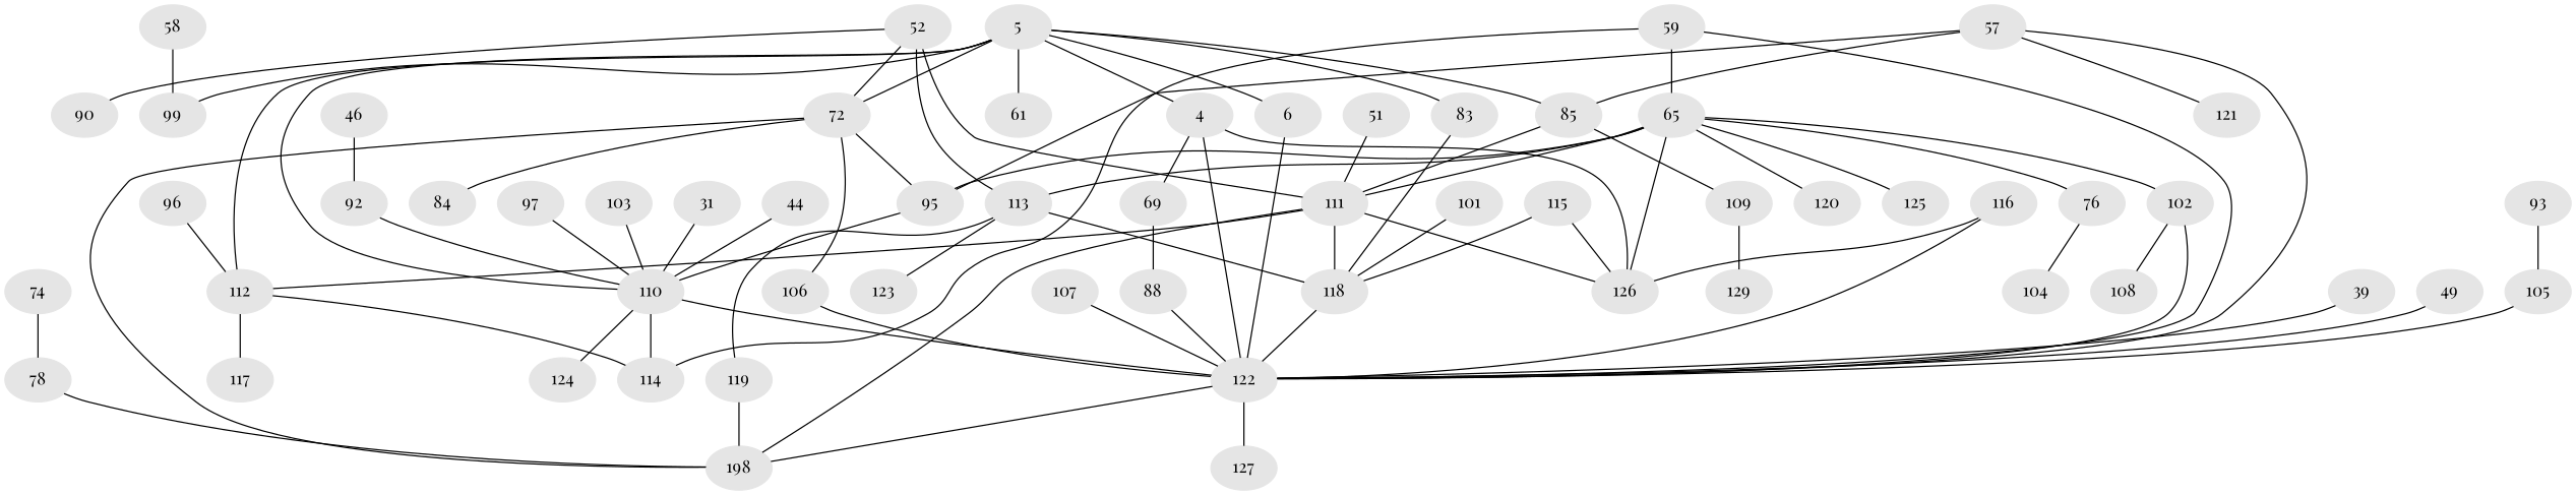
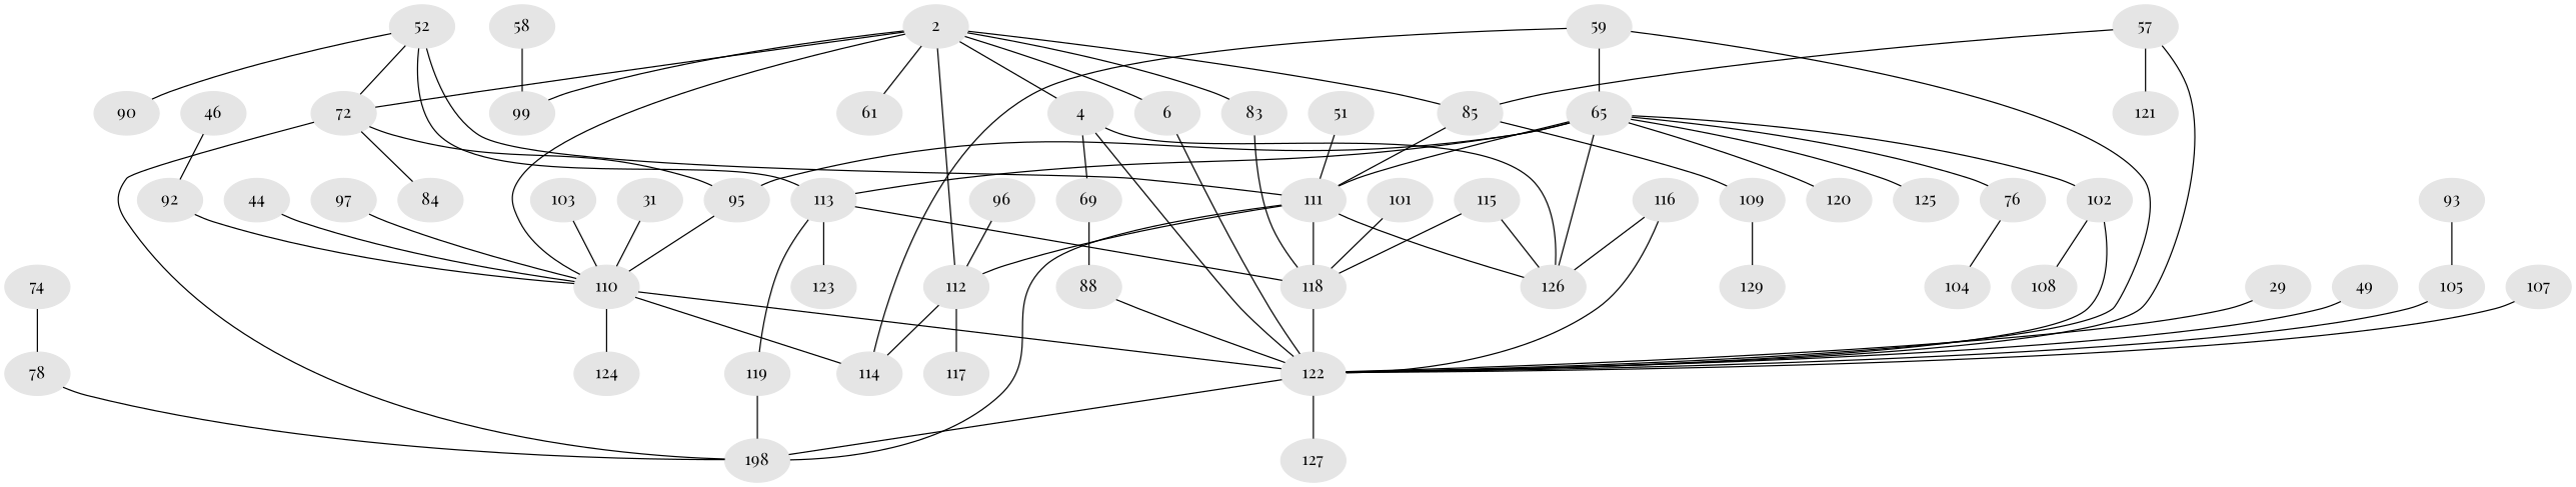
  graph {
    fontname="Playfair Display"
    node [color=gray90 fontname="Playfair Display" style=filled]
    edge [fontname="Playfair Display"]
-   2 [super="+1" label=5]
+   2 [super="+1"]
    4 [super="+3"]
    6
    61
    72 [super="+45+30+33"]
    83
    85 [super="+82"]
    99 [super="+11"]
    110 [super="+23+10"]
    112 [super="+8"]
    69
    122 [super="+41+66+77+98"]
    126 [super="+43"]
    95
    84
-   106
    n17 [label=198 super="+94"]
    74
    78
    118 [super="+87+91"]
    111 [super="+62+55+29+100"]
    109
    114 [super="+16+81+75"]
    124
    117
    88
    127
    31
-   39
+   39 [label=29]
    44
    49
    51
    52 [super="+46"]
    90
    113 [super="+80"]
    119
    123
    57 [super="+35"]
    121
    58
    59 [super="+53"]
    65 [super="+13+9"]
    76
    102 [super="+68"]
    120
    125
    104
    108
    129
    92 [super="+70"]
    n51 [label=46]
    105 [super="+32"]
    93
    96
    97
    101
    103
    107
    115
    116
    2 -- 4 [weight=3]
    2 -- 6
    2 -- 61
    2 -- 72
    2 -- 83
    2 -- 85
    2 -- 99
    2 -- 110 [weight=2]
    2 -- 112 [weight=2]
    4 -- 69
    4 -- 122 [weight=3]
    4 -- 126 [weight=2]
    6 -- 122
    72 -- 95
    72 -- 84
-   72 -- 106
    72 -- n17
    83 -- 118
    85 -- 111
    85 -- 109
    110 -- 122 [weight=3]
    110 -- 114
    110 -- 124
    112 -- 114
    112 -- 117
    69 -- 88
    122 -- n17
    122 -- 127
    95 -- 110
-   106 -- 122
    74 -- 78
    78 -- n17
    118 -- 122 [weight=2]
    111 -- 112
    111 -- 126 [weight=3]
    111 -- n17
    111 -- 118 [weight=2]
    109 -- 129
    88 -- 122
    31 -- 110
    39 -- 122
    44 -- 110
    49 -- 122
    51 -- 111
    52 -- 72
    52 -- 111 [weight=3]
    52 -- 90
    52 -- 113
    113 -- 118
    113 -- 119
    113 -- 123
    119 -- n17
    57 -- 85
    57 -- 122
-   57 -- 95
    57 -- 121
    58 -- 99
    59 -- 122
    59 -- 114
    59 -- 65 [weight=2]
    65 -- 126 [weight=2]
    65 -- 95
    65 -- 111 [weight=2]
    65 -- 113
    65 -- 76
    65 -- 102
    65 -- 120
    65 -- 125
    76 -- 104
    102 -- 122
    102 -- 108
    92 -- 110
    n51 -- 92
    105 -- 122
    93 -- 105
    96 -- 112
    97 -- 110
    101 -- 118
    103 -- 110
    107 -- 122
    115 -- 126
    115 -- 118
    116 -- 122
    116 -- 126
  }
